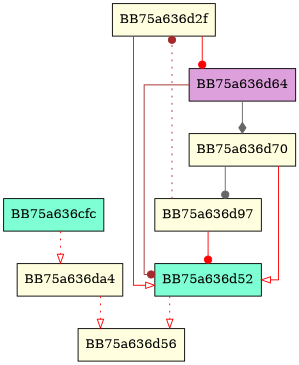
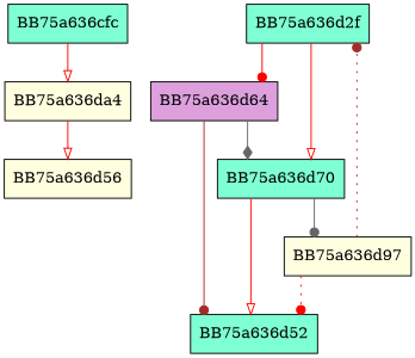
  digraph {
    splines=ortho
    node [fillcolor=aquamarine shape=box style=filled]
    edge [arrowhead=onormal color=red style=solid]
    BB75a636cfc
    BB75a636da4 [fillcolor=lightyellow]
    n3 [fillcolor=lightyellow label=BB75a636d56]
-   BB75a636d2f [fillcolor=lightyellow]
+   BB75a636d2f
    BB75a636d64 [fillcolor=plum]
    BB75a636d52
-   BB75a636d70 [fillcolor=lightyellow]
+   BB75a636d70
    BB75a636d97 [fillcolor=lightyellow]
-   BB75a636cfc -> BB75a636da4 [style=dotted]
-   BB75a636da4 -> n3 [style=dotted]
+   BB75a636cfc -> BB75a636da4
+   BB75a636da4 -> n3
    BB75a636d2f -> BB75a636d64 [arrowhead=dot]
-   BB75a636d2f -> BB75a636d52
+   BB75a636d2f -> BB75a636d70
    BB75a636d64 -> BB75a636d52 [arrowhead=dot color=brown]
    BB75a636d64 -> BB75a636d70 [arrowhead=diamond color=gray40]
-   BB75a636d52 -> n3 [style=dotted]
    BB75a636d70 -> BB75a636d52
    BB75a636d70 -> BB75a636d97 [arrowhead=dot color=gray40]
    BB75a636d97 -> BB75a636d2f [arrowhead=dot color=brown style=dotted]
-   BB75a636d97 -> BB75a636d52 [arrowhead=dot]
+   BB75a636d97 -> BB75a636d52 [arrowhead=dot style=dotted]
  }
